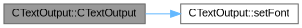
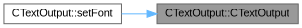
  digraph {
    rankdir=LR
    node [fontname=Arial fontsize=11 shape=box style=filled]
    n1 [color=gray40 fillcolor=grey60 fontcolor=black height=0.2 label="CTextOutput::CTextOutput" width=0.4]
    n2 [color=grey40 fillcolor=white height=0.2 label="CTextOutput::setFont" width=0.4]
-   n1 -> n2 [color=steelblue1 fontname=Arial fontsize=11 labelfontname=Arial labelfontsize=11 style=solid]
+   n2 -> n1 [color=steelblue1 fontname=Arial fontsize=11 labelfontname=Arial labelfontsize=11 style=solid]
  }
